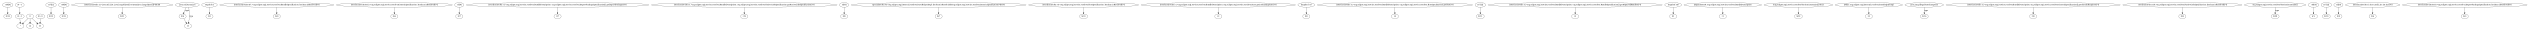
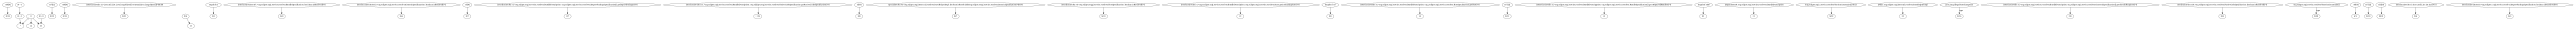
  digraph {
    fontname="Noto Serif"
    node [fontname="Noto Serif"]
    edge [fontname="Noto Serif"]
    n1 [label="r18[i4]"]
    n2 [label="$r13"]
    n3 [label=0]
    n4 [label=i4]
    n5 [label=i0]
    n6 [label=i2]
    n7 [label="r17[i2]"]
    n8 [label="$r12"]
    n9 [label="r18[i4]"]
    n10 [label="$r15"]
    n11 [label="interfaceinvoke r3.<java.util.List: java.lang.Object[] toArray(java.lang.Object[])>($r20)"]
    n12 [label="$r21"]
    n13 [label="$r6"]
    n14 [label=r3]
    n15 [label="lengthof r5"]
    n16 [label="$i1"]
    n17 [label="i4 + 1"]
    n18 [label="i2 + 1"]
    n19 [label="interfaceinvoke $r7.<org.eclipse.osgi.service.resolver.BundleSpecification: boolean isResolved()>()"]
    n20 [label="$z0"]
    n21 [label="interfaceinvoke $r13.<org.eclipse.osgi.service.resolver.GenericSpecification: boolean isResolved()>()"]
    n22 [label="$z6"]
    n23 [label="r5[i0]"]
    n24 [label="$r7"]
-   n25 [label="java.util.ArrayList"]
    n26 [label="i0 + 8"]
    n27 [label="interfaceinvoke r1.<org.eclipse.osgi.service.resolver.BundleDescription: org.eclipse.osgi.service.resolver.ImportPackageSpecification[] getImportPackages()>()"]
    n28 [label=r17]
    n29 [label="interfaceinvoke r1.<org.eclipse.osgi.service.resolver.BundleDescription: org.eclipse.osgi.service.resolver.NativeCodeSpecification getNativeCodeSpecification()>()"]
    n30 [label=r19]
    n31 [label="r5[i0]"]
    n32 [label="$r8"]
    n33 [label="specialinvoke r0.<org.eclipse.osgi.internal.resolver.StateHelperImpl: boolean isResolvable(org.eclipse.osgi.service.resolver.GenericSpecification)>($r14)"]
    n34 [label="$z7"]
    n35 [label="interfaceinvoke r4.<org.eclipse.osgi.service.resolver.HostSpecification: boolean isResolved()>()"]
    n36 [label="$z11"]
    n37 [label="interfaceinvoke r1.<org.eclipse.osgi.service.resolver.BundleDescription: org.eclipse.osgi.service.resolver.State getContainingState()>()"]
    n38 [label=r2]
    n39 [label="lengthof r17"]
    n40 [label="$i3"]
    n41 [label="interfaceinvoke r1.<org.eclipse.osgi.service.resolver.BundleDescription: org.eclipse.osgi.service.resolver.HostSpecification getHost()>()"]
    n42 [label=r4]
    n43 [label="r17[i2]"]
    n44 [label="$r11"]
    n45 [label="interfaceinvoke r1.<org.eclipse.osgi.service.resolver.BundleDescription: org.eclipse.osgi.service.resolver.BundleSpecification[] getRequiredBundles()>()"]
    n46 [label=r5]
    n47 [label="lengthof r18"]
    n48 [label="$i5"]
    n49 [label="@parameter0: org.eclipse.osgi.service.resolver.BundleDescription"]
    n50 [label=r1]
    n51 [label="(org.eclipse.osgi.service.resolver.VersionConstraint[]) $r21"]
    n52 [label="$r22"]
    n53 [label="@this: org.eclipse.osgi.internal.resolver.StateHelperImpl"]
    n54 [label=r0]
    n55 [label="java.lang.IllegalStateException"]
    n56 [label="$r16"]
    n57 [label="interfaceinvoke r1.<org.eclipse.osgi.service.resolver.BundleDescription: org.eclipse.osgi.service.resolver.GenericSpecification[] getGenericRequires()>()"]
    n58 [label=r18]
    n59 [label="interfaceinvoke r19.<org.eclipse.osgi.service.resolver.NativeCodeSpecification: boolean isResolved()>()"]
    n60 [label="$z9"]
    n61 [label="org.eclipse.osgi.service.resolver.VersionConstraint[]"]
    n62 [label="$r20"]
    n63 [label="r18[i4]"]
    n64 [label="$r14"]
    n65 [label="r17[i2]"]
    n66 [label="$r10"]
    n67 [label="r5[i0]"]
    n68 [label="$r9"]
    n69 [label="interfaceinvoke r3.<java.util.List: int size()>()"]
    n70 [label="$i6"]
    n71 [label="interfaceinvoke $r10.<org.eclipse.osgi.service.resolver.ImportPackageSpecification: boolean isResolved()>()"]
    n72 [label="$z3"]
    n1 -> n2
    n3 -> n4
    n3 -> n5
    n3 -> n6
    n7 -> n8
    n9 -> n10
    n11 -> n12
    n13 -> n14
    n15 -> n16
    n17 -> n18
    n18 -> n6
    n19 -> n20
    n21 -> n22
    n23 -> n24
-   n25 -> n13 [label=type]
-   n25 -> n14 [label=type]
    n26 -> n5
    n27 -> n28
    n29 -> n30
    n31 -> n32
    n33 -> n34
    n35 -> n36
    n37 -> n38
    n39 -> n40
    n41 -> n42
    n43 -> n44
    n45 -> n46
    n47 -> n48
    n49 -> n50
    n51 -> n52
    n53 -> n54
    n55 -> n56 [label=type]
    n57 -> n58
    n59 -> n60
    n61 -> n62 [label=type]
    n63 -> n64
    n65 -> n66
    n67 -> n68
    n69 -> n70
    n71 -> n72
  }
